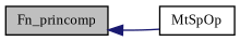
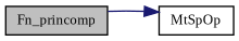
  digraph {
    rankdir=LR
    fontname="Liberation Serif"
    node [color=black fontname="Liberation Serif" fontsize=10 shape=record style=filled]
    n1 [fillcolor=grey75 fontcolor=black height=0.2 label=Fn_princomp width=0.4]
    n2 [fillcolor=white height=0.2 label=MtSpOp width=0.4]
-   n1 -> n2 [color=midnightblue dir=back fontname="Liberation Serif" fontsize=10 labelfontname=Helvetica labelfontsize=10 shape=plaintext style=solid]
+   n2 -> n1 [color=midnightblue dir=back fontname="Liberation Serif" fontsize=10 labelfontname=Helvetica labelfontsize=10 shape=plaintext style=solid]
  }
